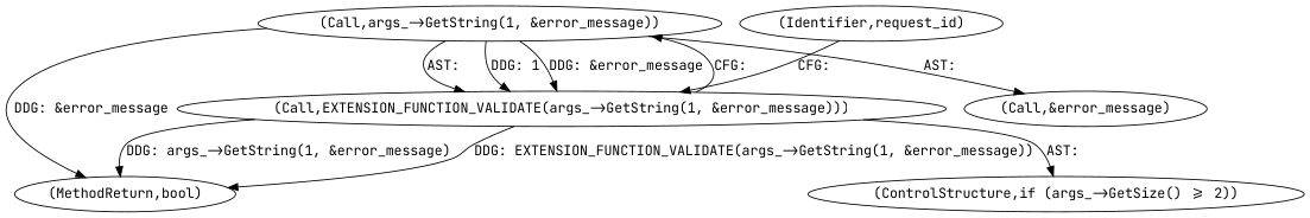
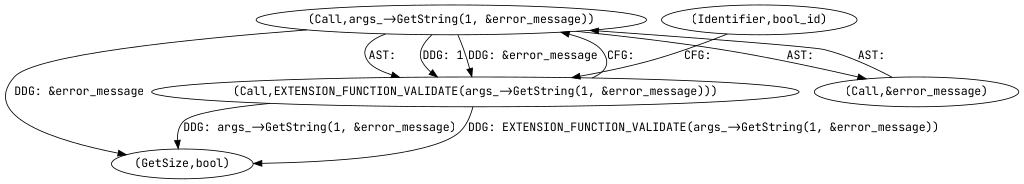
  digraph {
    fontname="JetBrains Mono"
    node [fontname="JetBrains Mono"]
    edge [fontname="JetBrains Mono"]
    n1 [label="(Call,args_->GetString(1, &error_message))"]
    n2 [label="(Call,EXTENSION_FUNCTION_VALIDATE(args_->GetString(1, &error_message)))"]
-   n3 [label="(MethodReturn,bool)"]
+   n3 [label="(GetSize,bool)"]
    n4 [label="(Call,&error_message)"]
-   n5 [label="(ControlStructure,if (args_->GetSize() >= 2))"]
-   n6 [label="(Identifier,request_id)"]
+   n6 [label="(Identifier,bool_id)"]
    n1 -> n2 [label="AST: "]
    n1 -> n2 [label="DDG: 1"]
    n1 -> n2 [label="DDG: &error_message"]
    n1 -> n3 [label="DDG: &error_message"]
    n1 -> n4 [label="AST: "]
    n2 -> n1 [label="CFG: "]
    n2 -> n3 [label="DDG: args_->GetString(1, &error_message)"]
    n2 -> n3 [label="DDG: EXTENSION_FUNCTION_VALIDATE(args_->GetString(1, &error_message))"]
-   n2 -> n5 [label="AST: "]
+   n4 -> n1 [label="AST: "]
    n6 -> n2 [label="CFG: "]
  }
